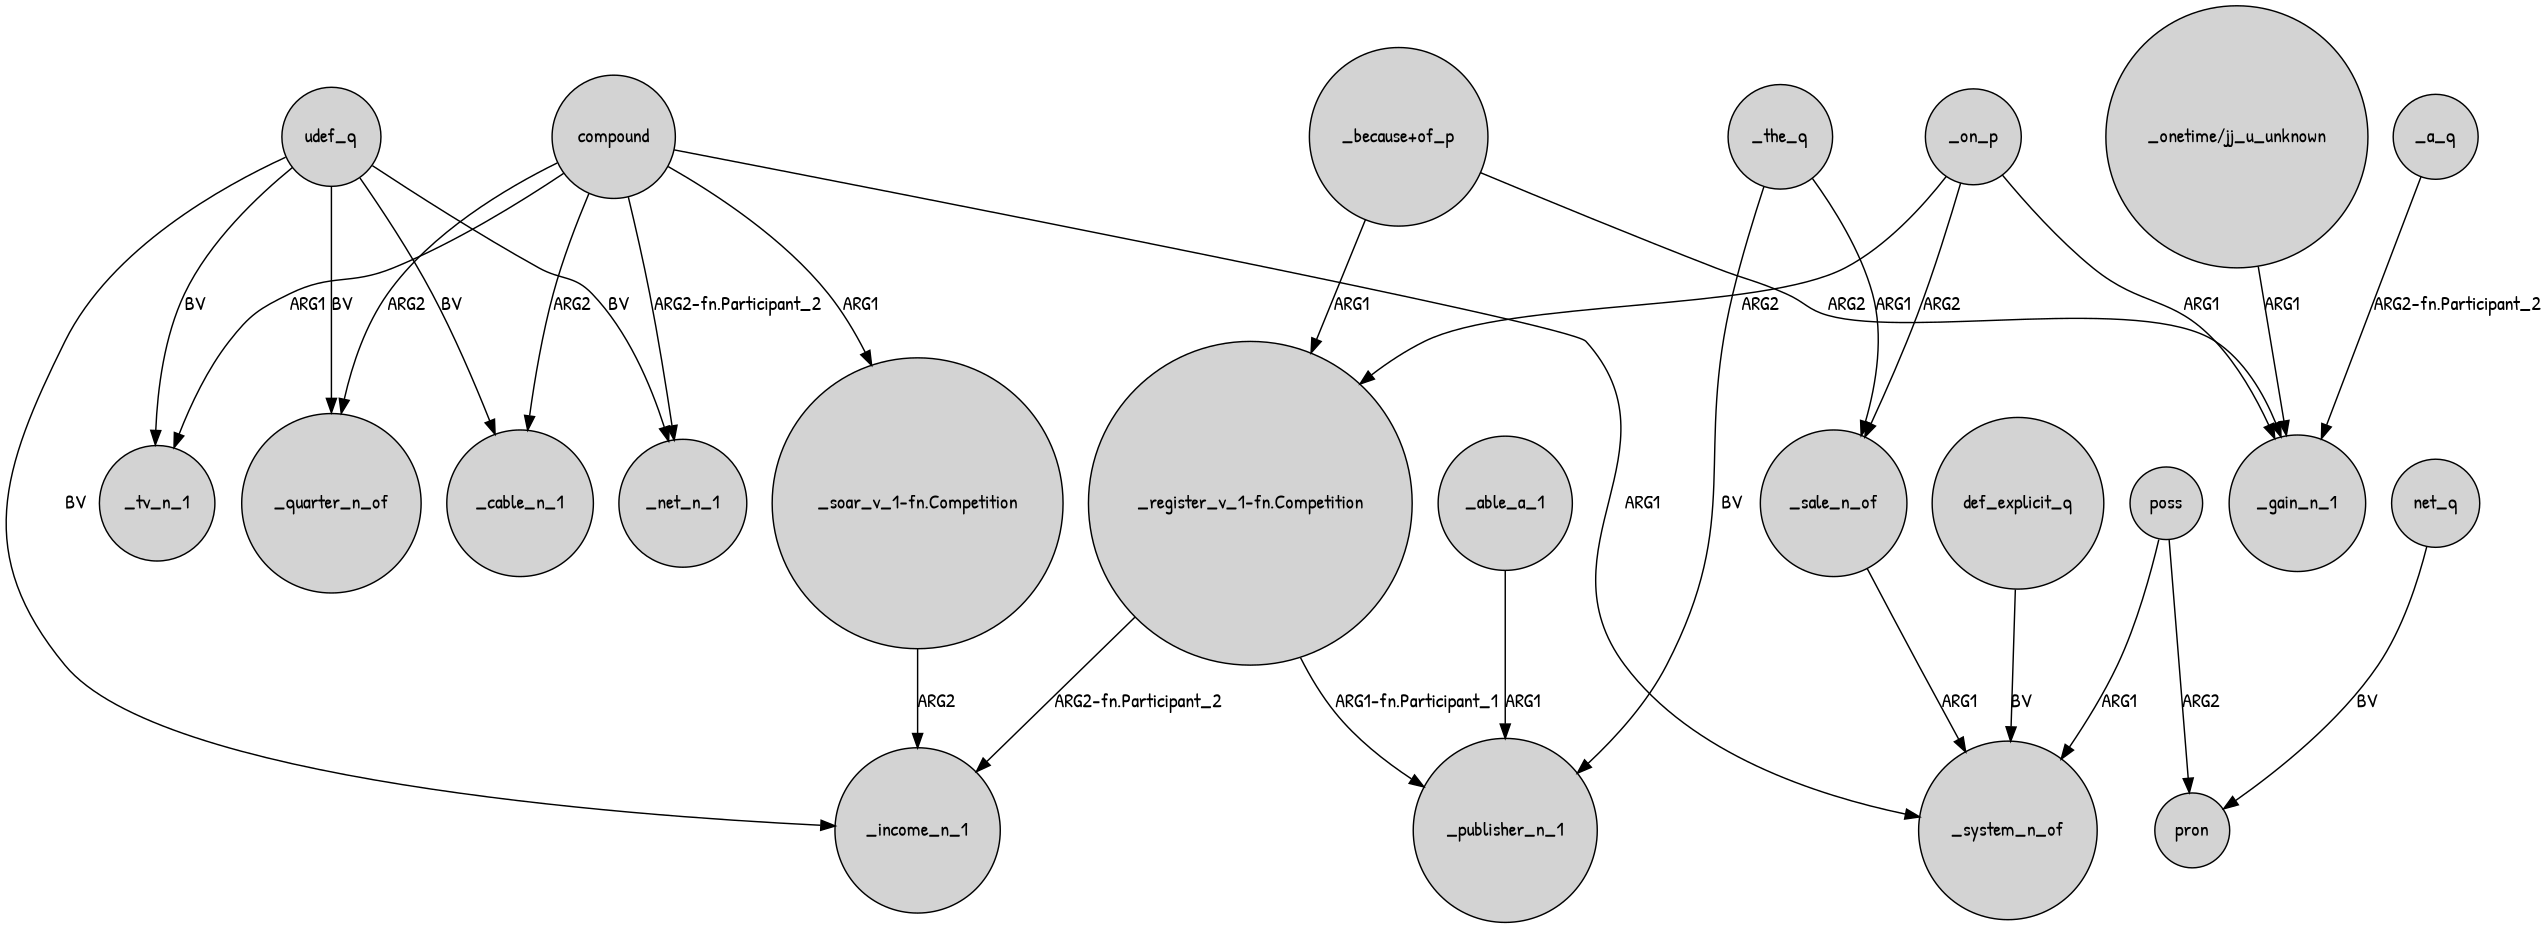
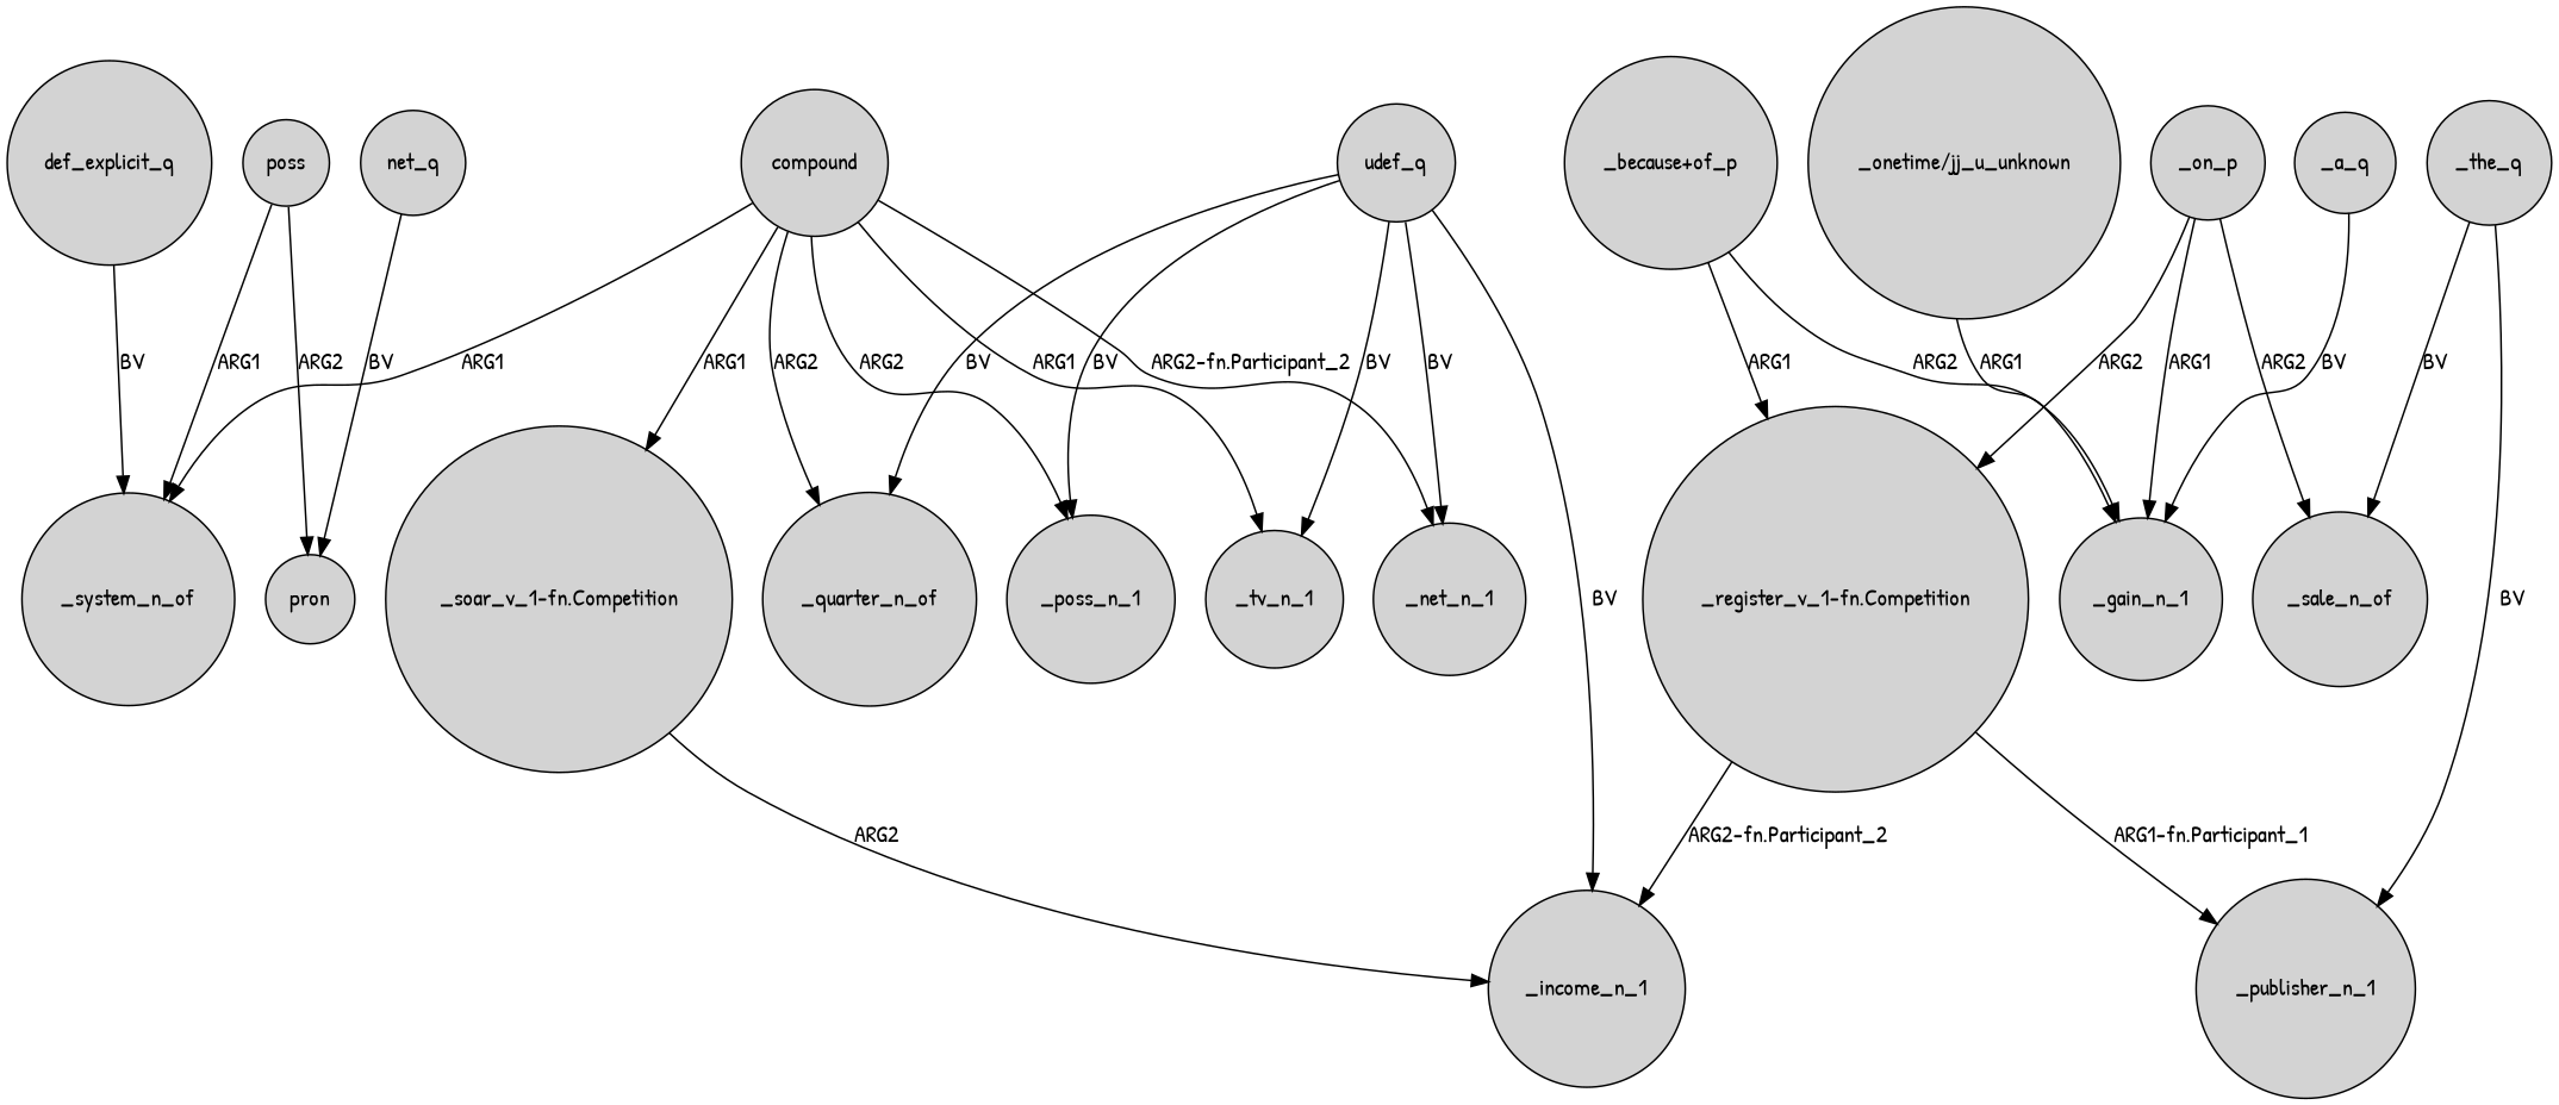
  digraph {
    fontname="Patrick Hand"
    node [fontname="Patrick Hand" shape=circle style=filled]
    edge [fontname="Patrick Hand"]
    compound
    _system_n_of
    _quarter_n_of
    _net_n_1
-   _cable_n_1
+   _cable_n_1 [label=_poss_n_1]
    _tv_n_1
    "_soar_v_1-fn.Competition"
    _on_p
    _sale_n_of
    _gain_n_1
    "_register_v_1-fn.Competition"
-   _able_a_1
    _publisher_n_1
    _income_n_1
    poss
    pron
    udef_q
    _the_q
    n19 [label=net_q]
    "_because+of_p"
    _a_q
    "_onetime/jj_u_unknown"
    def_explicit_q
    compound -> _system_n_of [label=ARG1]
    compound -> _quarter_n_of [label=ARG2]
    compound -> _net_n_1 [label="ARG2-fn.Participant_2"]
    compound -> _cable_n_1 [label=ARG2]
    compound -> _tv_n_1 [label=ARG1]
    compound -> "_soar_v_1-fn.Competition" [label=ARG1]
    "_soar_v_1-fn.Competition" -> _income_n_1 [label=ARG2]
    _on_p -> _sale_n_of [label=ARG2]
    _on_p -> _gain_n_1 [label=ARG1]
    _on_p -> "_register_v_1-fn.Competition" [label=ARG2]
-   _sale_n_of -> _system_n_of [label=ARG1]
    "_register_v_1-fn.Competition" -> _publisher_n_1 [label="ARG1-fn.Participant_1"]
    "_register_v_1-fn.Competition" -> _income_n_1 [label="ARG2-fn.Participant_2"]
-   _able_a_1 -> _publisher_n_1 [label=ARG1]
    poss -> _system_n_of [label=ARG1]
    poss -> pron [label=ARG2]
    udef_q -> _quarter_n_of [label=BV]
    udef_q -> _net_n_1 [label=BV]
    udef_q -> _cable_n_1 [label=BV]
    udef_q -> _tv_n_1 [label=BV]
    udef_q -> _income_n_1 [label=BV]
-   _the_q -> _sale_n_of [label=ARG1]
+   _the_q -> _sale_n_of [label=BV]
    _the_q -> _publisher_n_1 [label=BV]
    n19 -> pron [label=BV]
    "_because+of_p" -> _gain_n_1 [label=ARG2]
    "_because+of_p" -> "_register_v_1-fn.Competition" [label=ARG1]
-   _a_q -> _gain_n_1 [label="ARG2-fn.Participant_2"]
+   _a_q -> _gain_n_1 [label=BV]
    "_onetime/jj_u_unknown" -> _gain_n_1 [label=ARG1]
    def_explicit_q -> _system_n_of [label=BV]
  }
